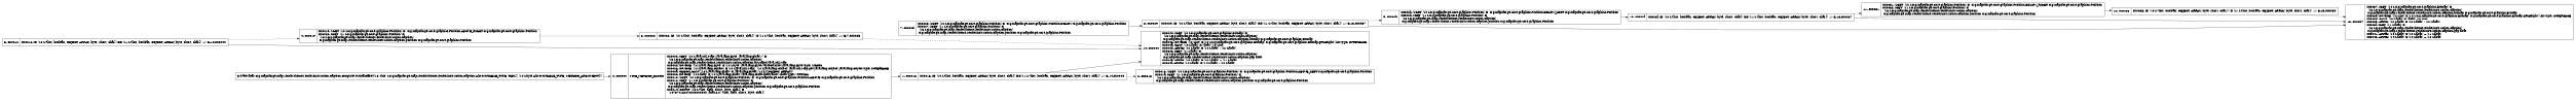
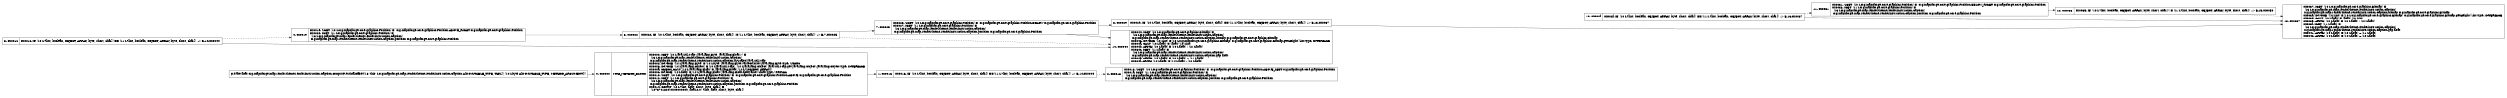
  digraph {
    rankdir=LR
    node [shape=record]
    n1 [label="{0\:\ 0x0000|MTH_METHOD_BLOCK\l|0x0000: IGET  (r0 I:java.util.Map\<java.lang.Byte, java.lang.Float\>) = \l  (r3 I:org.mapsforge.map.rendertheme.renderinstruction.Caption)\l org.mapsforge.map.rendertheme.renderinstruction.Caption.dyScaled java.util.Map \l0x0002: INVOKE  (r4 I:java.lang.Byte) = (r4 I:byte) java.lang.Byte.valueOf(byte):java.lang.Byte type: STATIC \l0x0006: INVOKE  (r4 I:java.lang.Object) = (r0 I:java.util.Map), (r4 I:java.lang.Object) java.util.Map.get(java.lang.Object):java.lang.Object type: INTERFACE \l0x000a: CHECK_CAST  (r4 I:java.lang.Float) = (java.lang.Float) (r4 I:?[OBJECT, ARRAY]) \l0x000c: INVOKE  (r4 I:float) = (r4 I:java.lang.Float) java.lang.Float.floatValue():float type: VIRTUAL \l0x0010: SGET  (r0 I:org.mapsforge.core.graphics.Position) =  org.mapsforge.core.graphics.Position.ABOVE org.mapsforge.core.graphics.Position \l0x0012: IGET  (r1 I:org.mapsforge.core.graphics.Position) = \l  (r3 I:org.mapsforge.map.rendertheme.renderinstruction.Caption)\l org.mapsforge.map.rendertheme.renderinstruction.Caption.position org.mapsforge.core.graphics.Position \l0x0014: CONST  (r2 I:?[int, float, short, byte, char]) = \l  (1073741824(0x40000000, float:2.0) ?[int, float, short, byte, char])\l \l}"]
    n2 [label="{1\:\ 0x0016|0x0016: IF  (r0 I:?[int, boolean, OBJECT, ARRAY, byte, short, char]) == (r1 I:?[int, boolean, OBJECT, ARRAY, byte, short, char])  \-\> B:14:0x0044 \l}"]
    n3 [label="{2\:\ 0x0018|0x0018: SGET  (r0 I:org.mapsforge.core.graphics.Position) =  org.mapsforge.core.graphics.Position.ABOVE_LEFT org.mapsforge.core.graphics.Position \l0x001a: IGET  (r1 I:org.mapsforge.core.graphics.Position) = \l  (r3 I:org.mapsforge.map.rendertheme.renderinstruction.Caption)\l org.mapsforge.map.rendertheme.renderinstruction.Caption.position org.mapsforge.core.graphics.Position \l}"]
    n4 [label="{14\:\ 0x0044|0x0044: IGET  (r0 I:org.mapsforge.core.graphics.Bitmap) = \l  (r3 I:org.mapsforge.map.rendertheme.renderinstruction.Caption)\l org.mapsforge.map.rendertheme.renderinstruction.Caption.bitmap org.mapsforge.core.graphics.Bitmap \l0x0046: INVOKE  (r0 I:int) = (r0 I:org.mapsforge.core.graphics.Bitmap) org.mapsforge.core.graphics.Bitmap.getHeight():int type: INTERFACE \l0x004a: CAST  (r0 I:float) = (float) (r0 I:int) \l0x004b: ARITH  (r0 I:float) = (r0 I:float) \/ (r2 I:float) \l0x064c: IGET  (r1 I:float) = \l  (r3 I:org.mapsforge.map.rendertheme.renderinstruction.Caption)\l org.mapsforge.map.rendertheme.renderinstruction.Caption.gap float \l0x004e: ARITH  (r0 I:float) = (r0 I:float) + (r1 I:float) \l0x004f: ARITH  (r4 I:float) = (r4 I:float) \- (r0 I:float) \l}"]
    n5 [label="{3\:\ 0x001c|0x001c: IF  (r0 I:?[int, boolean, OBJECT, ARRAY, byte, short, char]) == (r1 I:?[int, boolean, OBJECT, ARRAY, byte, short, char])  \-\> B:14:0x0044 \l}"]
    n6 [label="{4\:\ 0x001e|0x001e: SGET  (r0 I:org.mapsforge.core.graphics.Position) =  org.mapsforge.core.graphics.Position.ABOVE_RIGHT org.mapsforge.core.graphics.Position \l0x0020: IGET  (r1 I:org.mapsforge.core.graphics.Position) = \l  (r3 I:org.mapsforge.map.rendertheme.renderinstruction.Caption)\l org.mapsforge.map.rendertheme.renderinstruction.Caption.position org.mapsforge.core.graphics.Position \l}"]
    n7 [label="{5\:\ 0x0022|0x0022: IF  (r0 I:?[int, boolean, OBJECT, ARRAY, byte, short, char]) != (r1 I:?[int, boolean, OBJECT, ARRAY, byte, short, char])  \-\> B:7:0x0025 \l}"]
    n8 [label="{7\:\ 0x0025|0x0025: SGET  (r0 I:org.mapsforge.core.graphics.Position) =  org.mapsforge.core.graphics.Position.BELOW org.mapsforge.core.graphics.Position \l0x0027: IGET  (r1 I:org.mapsforge.core.graphics.Position) = \l  (r3 I:org.mapsforge.map.rendertheme.renderinstruction.Caption)\l org.mapsforge.map.rendertheme.renderinstruction.Caption.position org.mapsforge.core.graphics.Position \l}"]
    n9 [label="{8\:\ 0x0029|0x0029: IF  (r0 I:?[int, boolean, OBJECT, ARRAY, byte, short, char]) == (r1 I:?[int, boolean, OBJECT, ARRAY, byte, short, char])  \-\> B:13:0x0037 \l}"]
-   n10 [label="{9\:\ 0x002b|0x002b: SGET  (r0 I:org.mapsforge.core.graphics.Position) =  org.mapsforge.core.graphics.Position.BELOW_LEFT org.mapsforge.core.graphics.Position \l0x002d: IGET  (r1 I:org.mapsforge.core.graphics.Position) = \l  (r3 I:org.mapsforge.map.rendertheme.renderinstruction.Caption)\l org.mapsforge.map.rendertheme.renderinstruction.Caption.position org.mapsforge.core.graphics.Position \l}"]
    n11 [label="{13\:\ 0x0037|0x0037: IGET  (r0 I:org.mapsforge.core.graphics.Bitmap) = \l  (r3 I:org.mapsforge.map.rendertheme.renderinstruction.Caption)\l org.mapsforge.map.rendertheme.renderinstruction.Caption.bitmap org.mapsforge.core.graphics.Bitmap \l0x0039: INVOKE  (r0 I:int) = (r0 I:org.mapsforge.core.graphics.Bitmap) org.mapsforge.core.graphics.Bitmap.getHeight():int type: INTERFACE \l0x003d: CAST  (r0 I:float) = (float) (r0 I:int) \l0x003e: ARITH  (r0 I:float) = (r0 I:float) \/ (r2 I:float) \l0x003f: IGET  (r1 I:float) = \l  (r3 I:org.mapsforge.map.rendertheme.renderinstruction.Caption)\l org.mapsforge.map.rendertheme.renderinstruction.Caption.gap float \l0x0041: ARITH  (r0 I:float) = (r0 I:float) + (r1 I:float) \l0x0042: ARITH  (r4 I:float) = (r4 I:float) + (r0 I:float) \l}"]
    n12 [label="{10\:\ 0x002f|0x002f: IF  (r0 I:?[int, boolean, OBJECT, ARRAY, byte, short, char]) == (r1 I:?[int, boolean, OBJECT, ARRAY, byte, short, char])  \-\> B:13:0x0037 \l}"]
    n13 [label="{11\:\ 0x0031|0x0031: SGET  (r0 I:org.mapsforge.core.graphics.Position) =  org.mapsforge.core.graphics.Position.BELOW_RIGHT org.mapsforge.core.graphics.Position \l0x0033: IGET  (r1 I:org.mapsforge.core.graphics.Position) = \l  (r3 I:org.mapsforge.map.rendertheme.renderinstruction.Caption)\l org.mapsforge.map.rendertheme.renderinstruction.Caption.position org.mapsforge.core.graphics.Position \l}"]
    n14 [label="{12\:\ 0x0035|0x0035: IF  (r0 I:?[int, boolean, OBJECT, ARRAY, byte, short, char]) != (r1 I:?[int, boolean, OBJECT, ARRAY, byte, short, char])  \-\> B:15:0x0050 \l}"]
    n15 [label="{private float org.mapsforge.map.rendertheme.renderinstruction.Caption.computeVerticalOffset((r3 'this' I:org.mapsforge.map.rendertheme.renderinstruction.Caption A[IMMUTABLE_TYPE, THIS]), (r4 I:byte A[IMMUTABLE_TYPE, METHOD_ARGUMENT])) }"]
    n1 -> n2
    n2 -> n3 [style=dashed]
-   n2 -> n4
+   n8 -> n4
    n5 -> n4
    n5 -> n6 [style=dashed]
    n6 -> n7
    n7 -> n4 [style=dashed]
+   n7 -> n8
    n8 -> n9
-   n9 -> n10 [style=dashed]
    n9 -> n11
-   n10 -> n12
    n12 -> n11
    n12 -> n13 [style=dashed]
    n13 -> n14
    n14 -> n11 [style=dashed]
    n15 -> n1
  }
